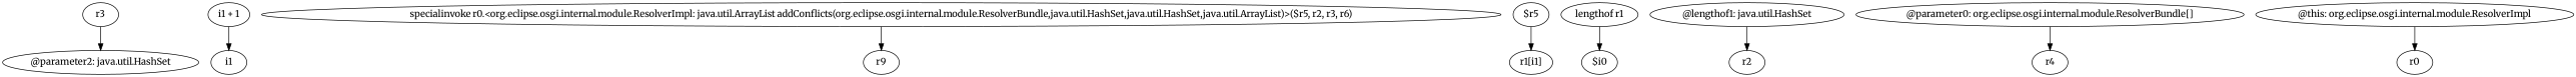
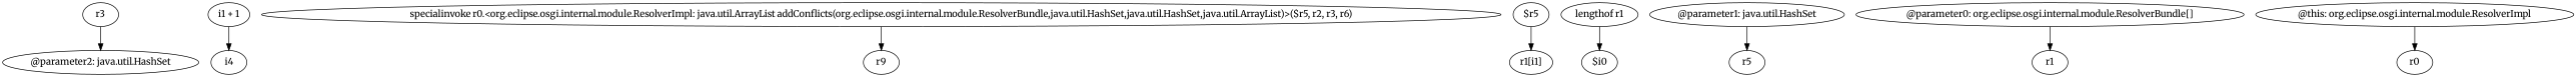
  digraph {
    fontname=Merriweather
    node [fontname=Merriweather]
    edge [fontname=Merriweather]
    n1 [label="@parameter2: java.util.HashSet"]
    n2 [label=r3]
-   n3 [label=i1]
+   n3 [label=i4]
    n4 [label="specialinvoke r0.<org.eclipse.osgi.internal.module.ResolverImpl: java.util.ArrayList addConflicts(org.eclipse.osgi.internal.module.ResolverBundle,java.util.HashSet,java.util.HashSet,java.util.ArrayList)>($r5, r2, r3, r6)"]
    n5 [label=r9]
    n6 [label="r1[i1]"]
    n7 [label="$r5"]
    n8 [label="i1 + 1"]
    n9 [label="lengthof r1"]
    n10 [label="$i0"]
-   n11 [label="@lengthof1: java.util.HashSet"]
-   n12 [label=r2]
+   n11 [label="@parameter1: java.util.HashSet"]
+   n12 [label=r5]
    n13 [label="@parameter0: org.eclipse.osgi.internal.module.ResolverBundle[]"]
-   n14 [label=r4]
+   n14 [label=r1]
    n15 [label="@this: org.eclipse.osgi.internal.module.ResolverImpl"]
    n16 [label=r0]
    n2 -> n1
    n4 -> n5
    n7 -> n6
    n8 -> n3
    n9 -> n10
    n11 -> n12
    n13 -> n14
    n15 -> n16
  }
